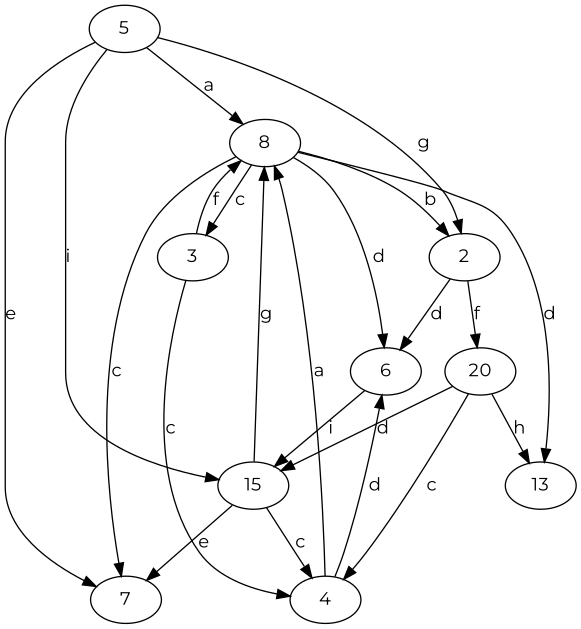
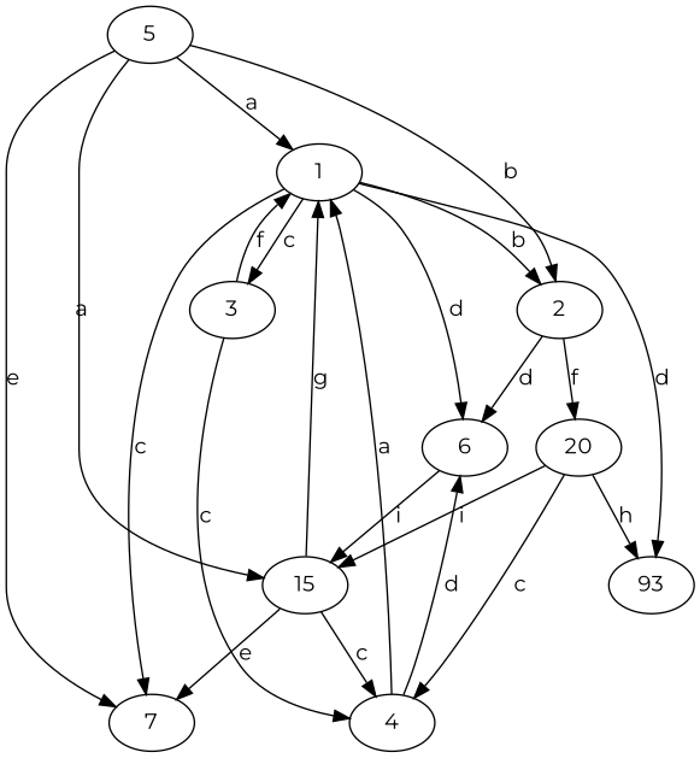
  strict digraph {
    fontname=Montserrat
    node [fontname=Montserrat]
    edge [fontname=Montserrat]
    n1 [label=5]
-   1 [label=8]
+   1
    2
    7
    15
    3
    6
-   13
+   13 [label=93]
    n9 [label=20]
    4
    n1 -> 1 [label=a]
-   n1 -> 2 [label=g]
+   n1 -> 2 [label=b]
    n1 -> 7 [label=e]
-   n1 -> 15 [label=i]
+   n1 -> 15 [label=a]
    1 -> 2 [label=b]
    1 -> 7 [label=c]
    1 -> 3 [label=c]
    1 -> 6 [label=d]
    1 -> 13 [label=d]
    2 -> 6 [label=d]
    2 -> n9 [label=f]
    15 -> 1 [label=g]
    15 -> 7 [label=e]
    15 -> 4 [label=c]
    3 -> 1 [label=f]
    3 -> 4 [label=c]
    6 -> 15 [label=i]
-   n9 -> 15 [label=d]
+   n9 -> 15 [label=i]
    n9 -> 13 [label=h]
    n9 -> 4 [label=c]
    4 -> 1 [label=a]
    4 -> 6 [label=d]
  }
